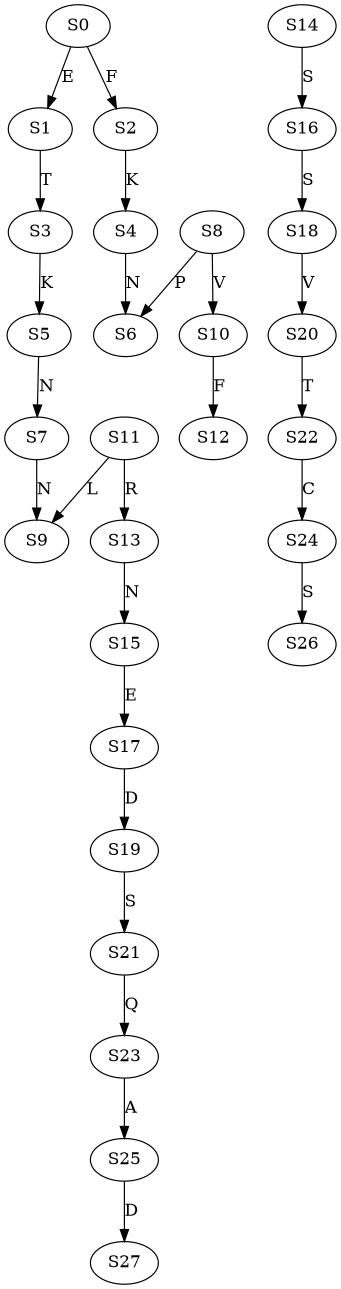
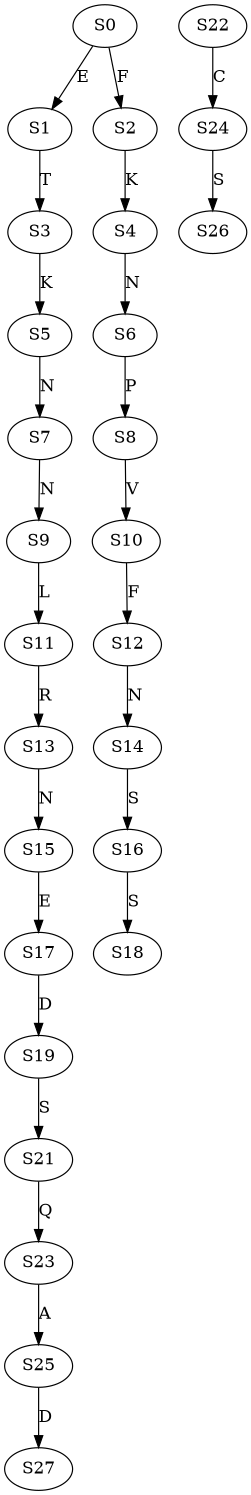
  strict digraph {
    S0
    S1
    S2
    S3
    S4
    S5
    S6
    S7
    S8
    S9
    S10
    S11
    S12
    S13
    S14
    S15
    S16
    S17
    S18
    S19
-   S20
    S21
    S22
    S23
    S24
    S25
    S26
    S27
    S0 -> S1 [label=E]
    S0 -> S2 [label=F]
    S1 -> S3 [label=T]
    S2 -> S4 [label=K]
    S3 -> S5 [label=K]
    S4 -> S6 [label=N]
    S5 -> S7 [label=N]
-   S8 -> S6 [label=P]
+   S6 -> S8 [label=P]
    S7 -> S9 [label=N]
    S8 -> S10 [label=V]
-   S11 -> S9 [label=L]
+   S9 -> S11 [label=L]
    S10 -> S12 [label=F]
    S11 -> S13 [label=R]
+   S12 -> S14 [label=N]
    S13 -> S15 [label=N]
    S14 -> S16 [label=S]
    S15 -> S17 [label=E]
    S16 -> S18 [label=S]
    S17 -> S19 [label=D]
-   S18 -> S20 [label=V]
    S19 -> S21 [label=S]
-   S20 -> S22 [label=T]
    S21 -> S23 [label=Q]
    S22 -> S24 [label=C]
    S23 -> S25 [label=A]
    S24 -> S26 [label=S]
    S25 -> S27 [label=D]
  }
